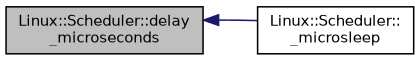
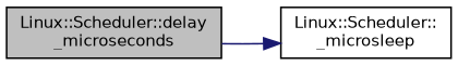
  digraph {
    rankdir=LR
    node [color=black fontname=Helvetica fontsize=10 shape=record style=filled]
    n1 [fillcolor=grey75 fontcolor=black height=0.2 label="Linux::Scheduler::delay\l_microseconds" width=0.4]
    n2 [fillcolor=white height=0.2 label="Linux::Scheduler::\l_microsleep" width=0.4]
-   n2 -> n1 [color=midnightblue fontname=Helvetica fontsize=10 labelfontname=Helvetica labelfontsize=10 style=solid]
+   n1 -> n2 [color=midnightblue fontname=Helvetica fontsize=10 labelfontname=Helvetica labelfontsize=10 style=solid]
  }
